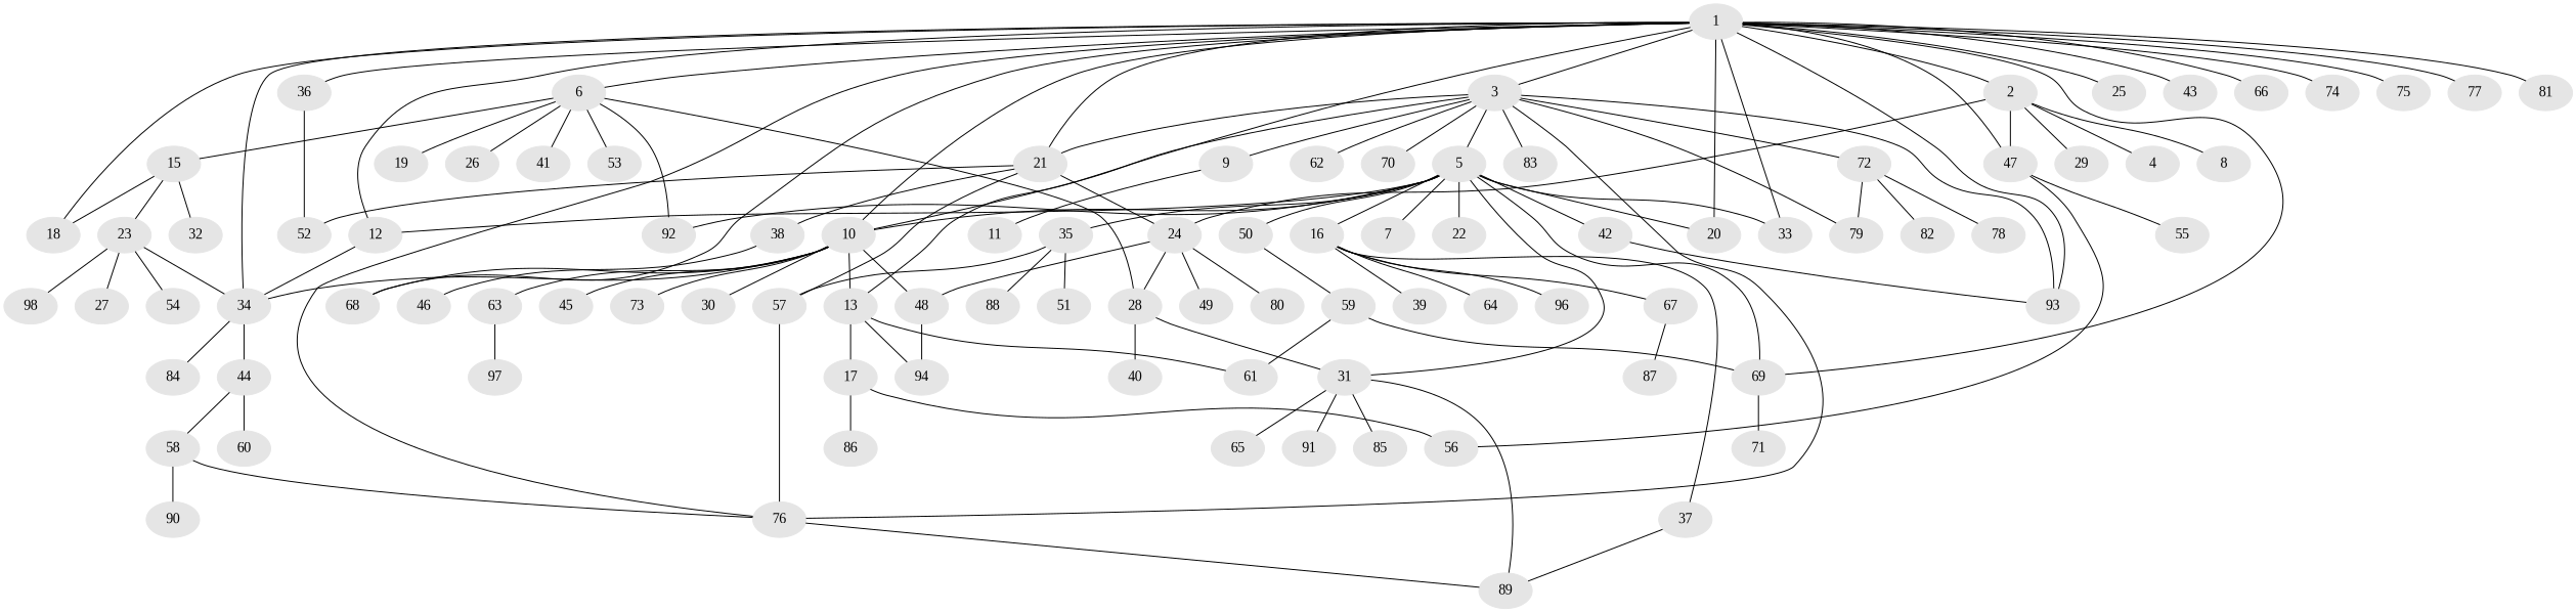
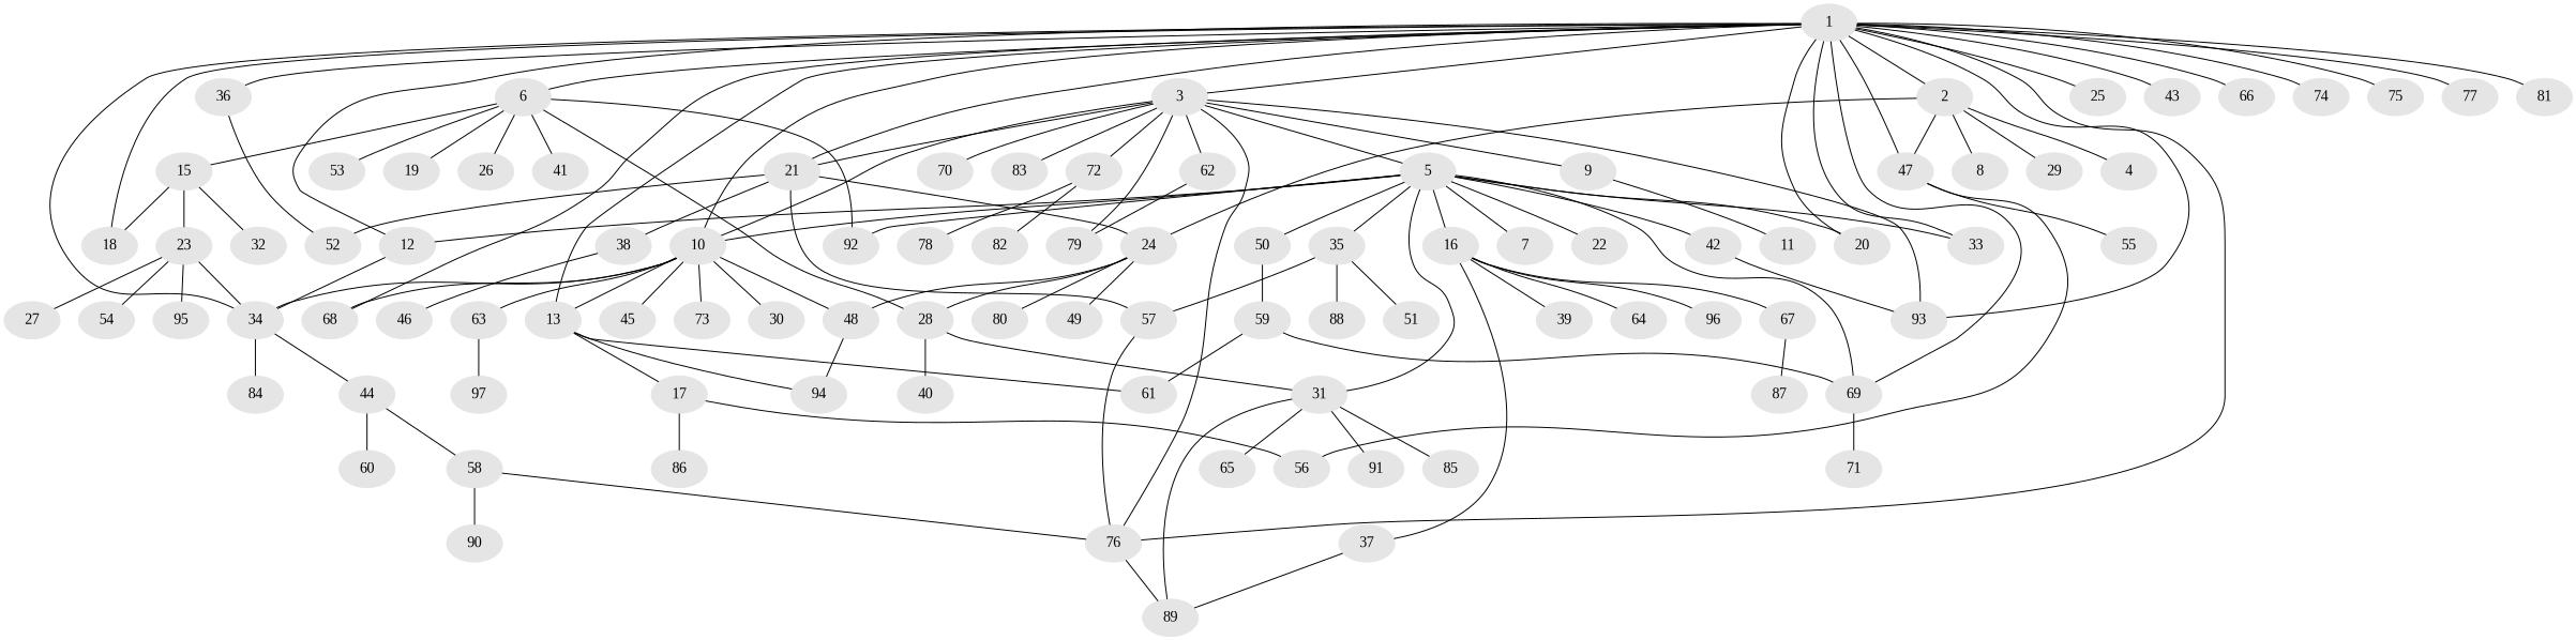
  graph {
    fontname="Liberation Serif"
    node [color=gray90 fontname="Liberation Serif" style=filled]
    edge [fontname="Liberation Serif"]
    1
    2
    3
    6
    10
    12
    13
    18
    20
    21
    25
    33
    34
    36
    43
    47
    66
    68
    69
    74
    75
    76
    77
    81
    93
    4
    8
    24
    29
    5
    9
    62
    70
    72
    79
    83
    92
    15
    19
    26
    28
    41
    53
    30
    45
    48
    63
    73
    17
    61
    94
    38
    52
    57
    44
    84
    56
    55
    71
    89
    49
    80
    7
    16
    22
    31
    35
    42
    50
    11
    78
    82
    37
    39
    64
    67
    96
    65
    91
    85
    51
    88
    59
    23
    32
    40
    97
    86
    27
    54
-   95 [label=98]
+   95
    87
    46
    58
    60
    90
    1 -- 2
    1 -- 3
    1 -- 6
    1 -- 10
    1 -- 12
    1 -- 13
    1 -- 18
    1 -- 20
    1 -- 21
    1 -- 25
    1 -- 33
    1 -- 34
    1 -- 36
    1 -- 43
    1 -- 47
    1 -- 66
    1 -- 68
    1 -- 69
    1 -- 74
    1 -- 75
    1 -- 76
    1 -- 77
    1 -- 81
    1 -- 93
    2 -- 47
    2 -- 4
    2 -- 8
    2 -- 24
    2 -- 29
    3 -- 10
    3 -- 21
    3 -- 76
    3 -- 93
    3 -- 5
    3 -- 9
    3 -- 62
    3 -- 70
    3 -- 72
    3 -- 79
    3 -- 83
    6 -- 92
    6 -- 15
    6 -- 19
    6 -- 26
    6 -- 28
    6 -- 41
    6 -- 53
    10 -- 13
    10 -- 34
    10 -- 68
    10 -- 30
    10 -- 45
    10 -- 48
    10 -- 63
    10 -- 73
    12 -- 34
    13 -- 17
    13 -- 61
    13 -- 94
    21 -- 24
    21 -- 38
    21 -- 52
    21 -- 57
    34 -- 44
    34 -- 84
    36 -- 52
    47 -- 56
    47 -- 55
    69 -- 71
    76 -- 89
    24 -- 28
    24 -- 48
    24 -- 49
    24 -- 80
    5 -- 10
    5 -- 12
    5 -- 20
    5 -- 33
    5 -- 69
    5 -- 92
    5 -- 7
    5 -- 16
    5 -- 22
    5 -- 31
    5 -- 35
    5 -- 42
    5 -- 50
    9 -- 11
-   72 -- 79
+   62 -- 79
    72 -- 78
    72 -- 82
    15 -- 18
    15 -- 23
    15 -- 32
    28 -- 31
    28 -- 40
    48 -- 94
    63 -- 97
    17 -- 56
    17 -- 86
    38 -- 46
    57 -- 76
    44 -- 58
    44 -- 60
    16 -- 37
    16 -- 39
    16 -- 64
    16 -- 67
    16 -- 96
    31 -- 89
    31 -- 65
    31 -- 91
    31 -- 85
    35 -- 57
    35 -- 51
    35 -- 88
    42 -- 93
    50 -- 59
    37 -- 89
    67 -- 87
    59 -- 69
    59 -- 61
    23 -- 34
    23 -- 27
    23 -- 54
    23 -- 95
    58 -- 76
    58 -- 90
  }
